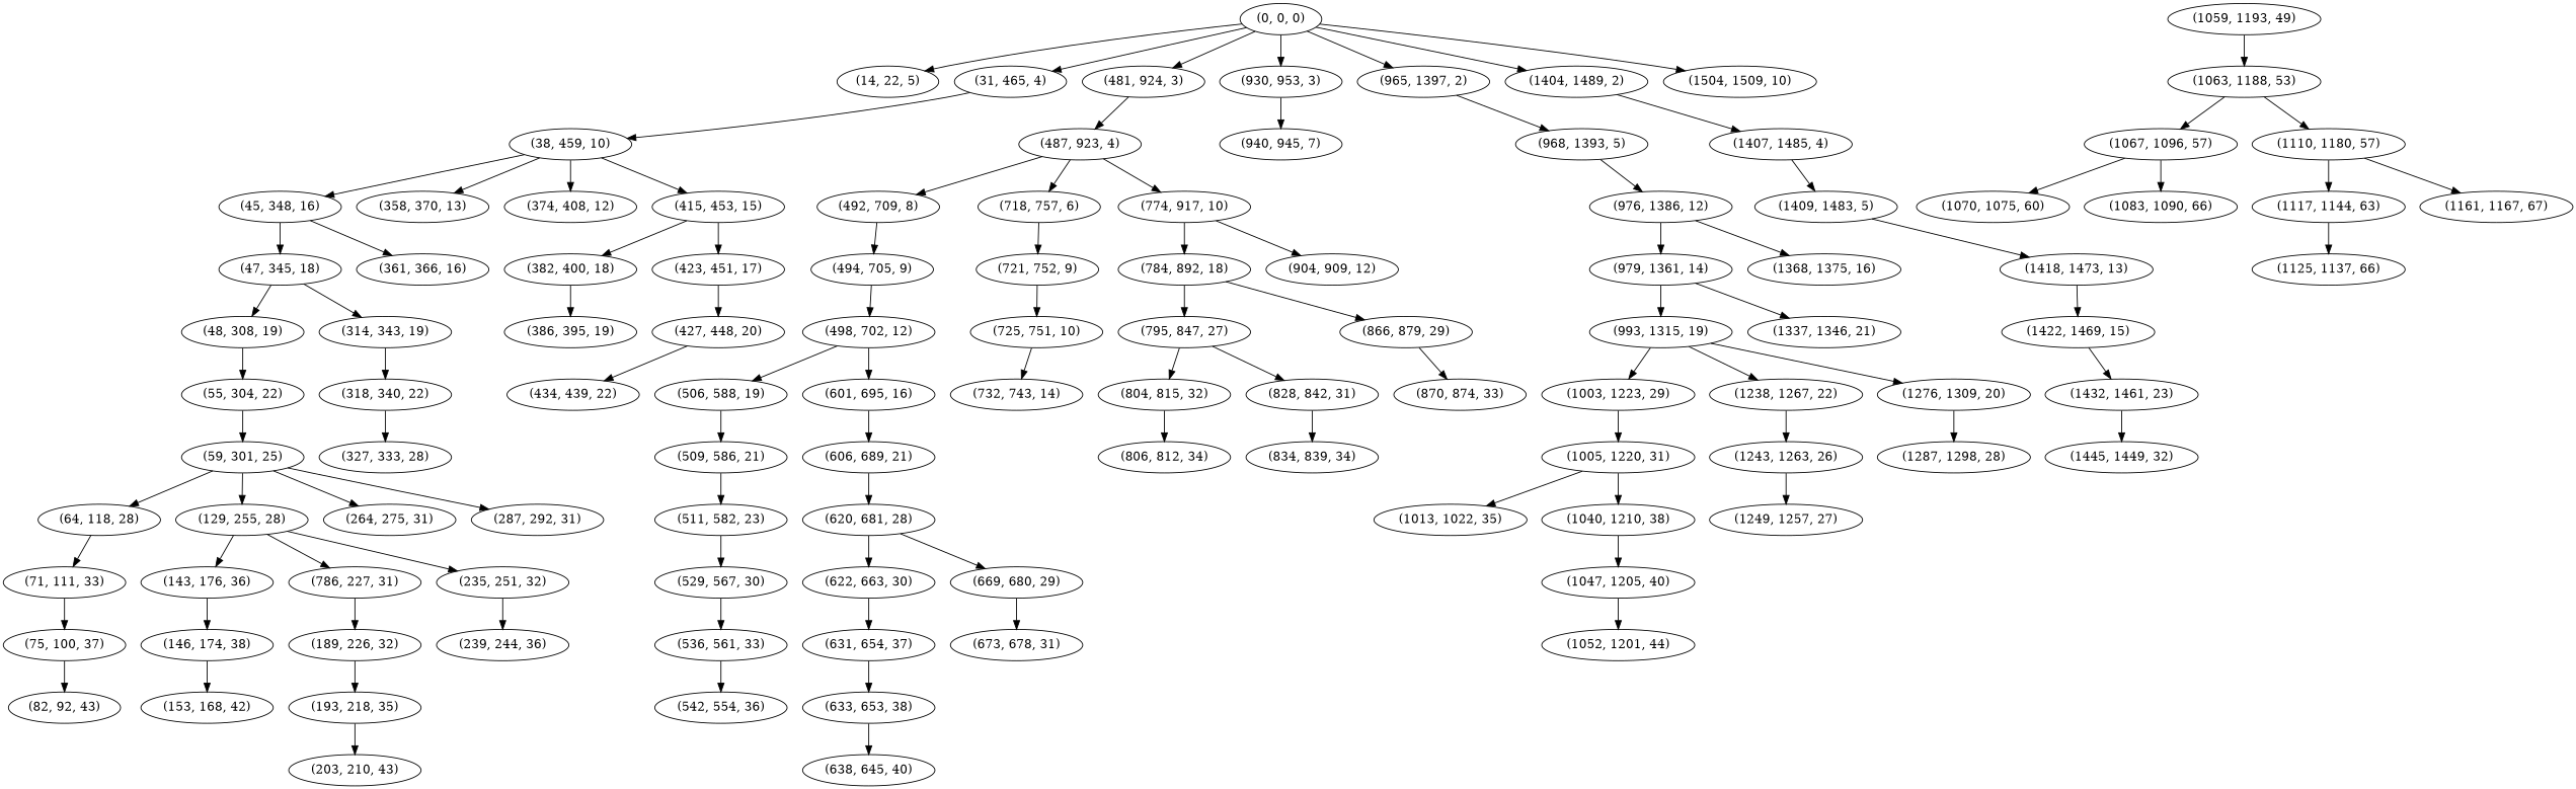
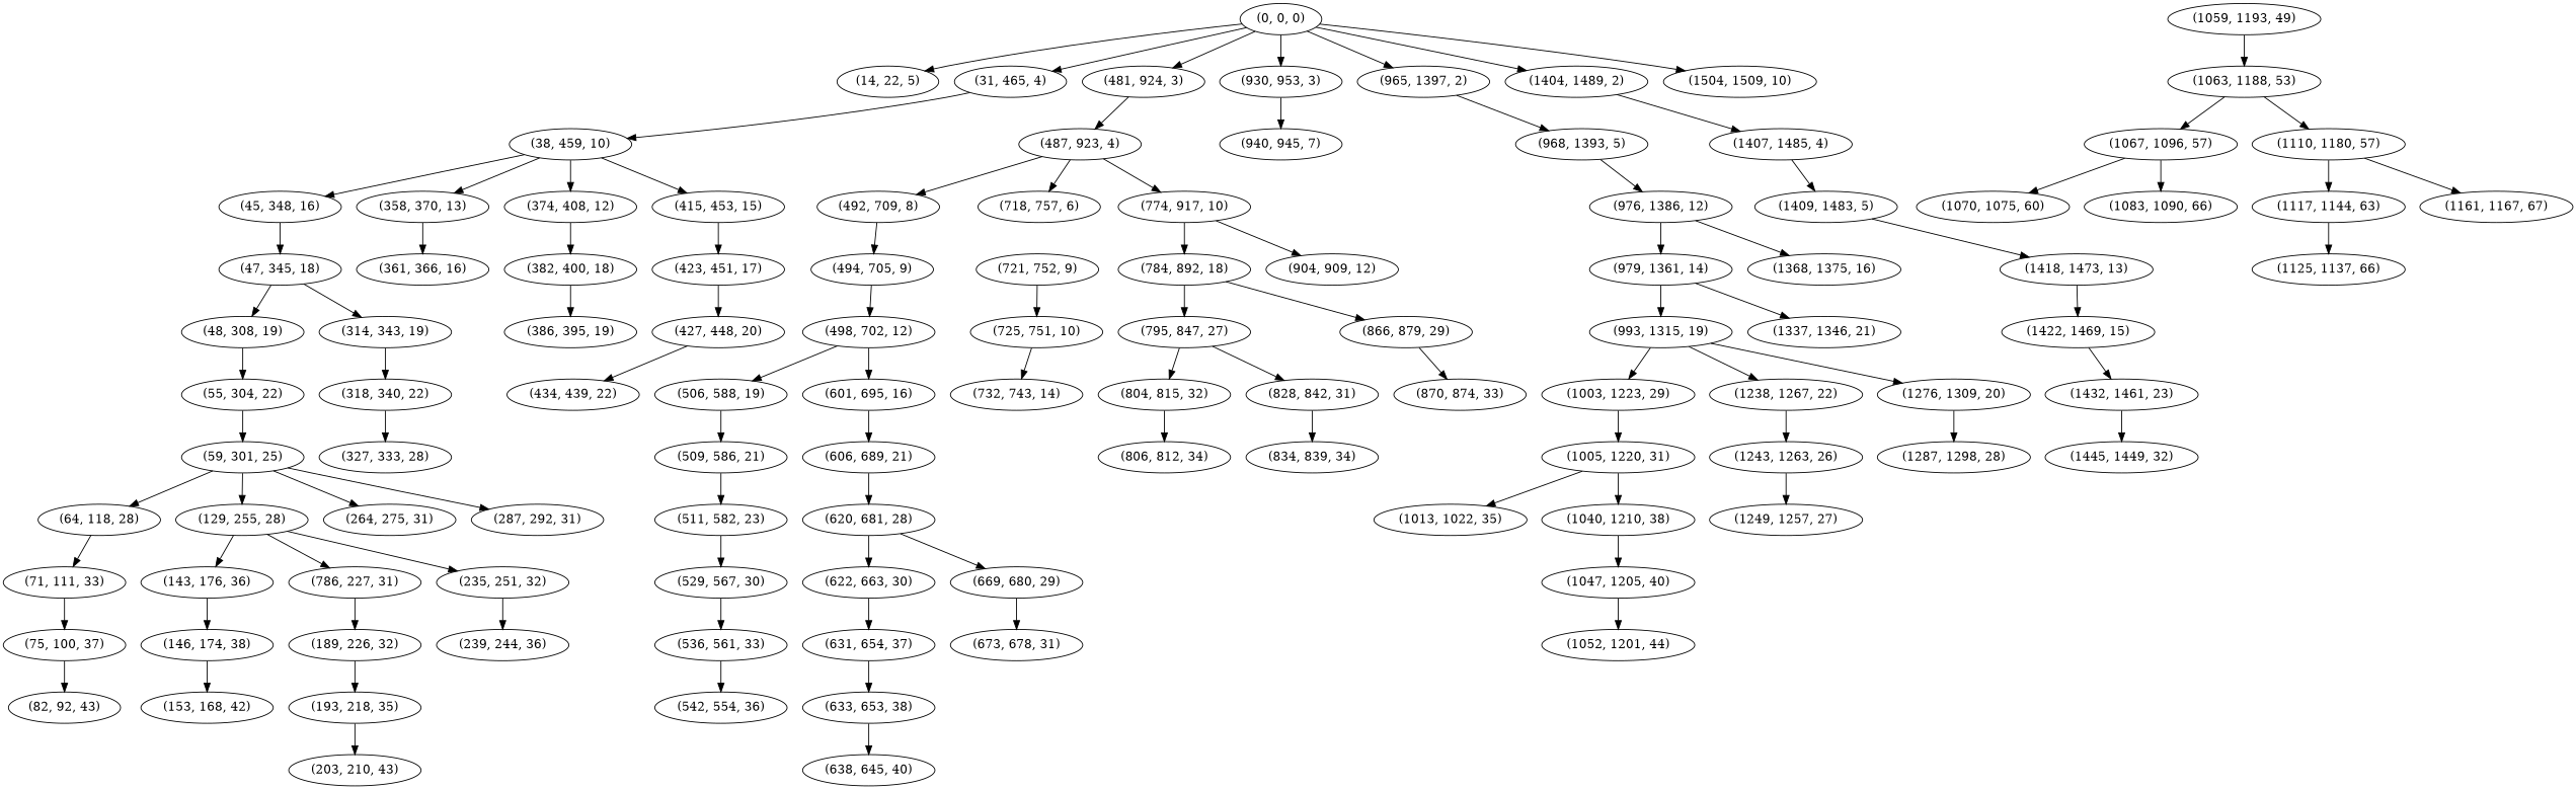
  digraph {
    "(0, 0, 0)"
    "(14, 22, 5)"
    "(31, 465, 4)"
    "(481, 924, 3)"
    "(930, 953, 3)"
    "(965, 1397, 2)"
    "(1404, 1489, 2)"
    "(1504, 1509, 10)"
    "(38, 459, 10)"
    "(487, 923, 4)"
    "(940, 945, 7)"
    "(968, 1393, 5)"
    "(1407, 1485, 4)"
    "(45, 348, 16)"
    "(358, 370, 13)"
    "(374, 408, 12)"
    "(415, 453, 15)"
    "(47, 345, 18)"
    "(361, 366, 16)"
    "(382, 400, 18)"
    "(423, 451, 17)"
    "(48, 308, 19)"
    "(314, 343, 19)"
    "(55, 304, 22)"
    "(318, 340, 22)"
    "(59, 301, 25)"
    "(64, 118, 28)"
    "(129, 255, 28)"
    "(264, 275, 31)"
    "(287, 292, 31)"
    "(71, 111, 33)"
    "(143, 176, 36)"
    n33 [label="(786, 227, 31)"]
    "(235, 251, 32)"
    "(75, 100, 37)"
    "(82, 92, 43)"
    "(146, 174, 38)"
    "(189, 226, 32)"
    "(239, 244, 36)"
    "(153, 168, 42)"
    "(193, 218, 35)"
    "(203, 210, 43)"
    "(327, 333, 28)"
    "(386, 395, 19)"
    "(427, 448, 20)"
    "(434, 439, 22)"
    "(492, 709, 8)"
    "(718, 757, 6)"
    "(774, 917, 10)"
    "(494, 705, 9)"
    "(721, 752, 9)"
    "(784, 892, 18)"
    "(904, 909, 12)"
    "(498, 702, 12)"
    "(506, 588, 19)"
    "(601, 695, 16)"
    "(509, 586, 21)"
    "(606, 689, 21)"
    "(511, 582, 23)"
    "(529, 567, 30)"
    "(536, 561, 33)"
    "(542, 554, 36)"
    "(620, 681, 28)"
    "(622, 663, 30)"
    "(669, 680, 29)"
    "(631, 654, 37)"
    "(673, 678, 31)"
    "(633, 653, 38)"
    "(638, 645, 40)"
    "(725, 751, 10)"
    "(732, 743, 14)"
    "(795, 847, 27)"
    "(866, 879, 29)"
    "(804, 815, 32)"
    "(828, 842, 31)"
    "(870, 874, 33)"
    "(806, 812, 34)"
    "(834, 839, 34)"
    "(976, 1386, 12)"
    "(979, 1361, 14)"
    "(1368, 1375, 16)"
    "(993, 1315, 19)"
    "(1337, 1346, 21)"
    "(1003, 1223, 29)"
    "(1238, 1267, 22)"
    "(1276, 1309, 20)"
    "(1005, 1220, 31)"
    "(1243, 1263, 26)"
    "(1287, 1298, 28)"
    "(1013, 1022, 35)"
    "(1040, 1210, 38)"
    "(1047, 1205, 40)"
    "(1052, 1201, 44)"
    "(1059, 1193, 49)"
    "(1063, 1188, 53)"
    "(1067, 1096, 57)"
    "(1110, 1180, 57)"
    "(1070, 1075, 60)"
    n99 [label="(1083, 1090, 66)"]
    "(1117, 1144, 63)"
    "(1161, 1167, 67)"
    "(1125, 1137, 66)"
    "(1249, 1257, 27)"
    "(1409, 1483, 5)"
    "(1418, 1473, 13)"
    "(1422, 1469, 15)"
    "(1432, 1461, 23)"
    "(1445, 1449, 32)"
    "(0, 0, 0)" -> "(14, 22, 5)"
    "(0, 0, 0)" -> "(31, 465, 4)"
    "(0, 0, 0)" -> "(481, 924, 3)"
    "(0, 0, 0)" -> "(930, 953, 3)"
    "(0, 0, 0)" -> "(965, 1397, 2)"
    "(0, 0, 0)" -> "(1404, 1489, 2)"
    "(0, 0, 0)" -> "(1504, 1509, 10)"
    "(31, 465, 4)" -> "(38, 459, 10)"
    "(481, 924, 3)" -> "(487, 923, 4)"
    "(930, 953, 3)" -> "(940, 945, 7)"
    "(965, 1397, 2)" -> "(968, 1393, 5)"
    "(1404, 1489, 2)" -> "(1407, 1485, 4)"
    "(38, 459, 10)" -> "(45, 348, 16)"
    "(38, 459, 10)" -> "(358, 370, 13)"
    "(38, 459, 10)" -> "(374, 408, 12)"
    "(38, 459, 10)" -> "(415, 453, 15)"
    "(487, 923, 4)" -> "(492, 709, 8)"
    "(487, 923, 4)" -> "(718, 757, 6)"
    "(487, 923, 4)" -> "(774, 917, 10)"
    "(968, 1393, 5)" -> "(976, 1386, 12)"
    "(1407, 1485, 4)" -> "(1409, 1483, 5)"
    "(45, 348, 16)" -> "(47, 345, 18)"
-   "(45, 348, 16)" -> "(361, 366, 16)"
-   "(415, 453, 15)" -> "(382, 400, 18)"
+   "(358, 370, 13)" -> "(361, 366, 16)"
+   "(374, 408, 12)" -> "(382, 400, 18)"
    "(415, 453, 15)" -> "(423, 451, 17)"
    "(47, 345, 18)" -> "(48, 308, 19)"
    "(47, 345, 18)" -> "(314, 343, 19)"
    "(382, 400, 18)" -> "(386, 395, 19)"
    "(423, 451, 17)" -> "(427, 448, 20)"
    "(48, 308, 19)" -> "(55, 304, 22)"
    "(314, 343, 19)" -> "(318, 340, 22)"
    "(55, 304, 22)" -> "(59, 301, 25)"
    "(318, 340, 22)" -> "(327, 333, 28)"
    "(59, 301, 25)" -> "(64, 118, 28)"
    "(59, 301, 25)" -> "(129, 255, 28)"
    "(59, 301, 25)" -> "(264, 275, 31)"
    "(59, 301, 25)" -> "(287, 292, 31)"
    "(64, 118, 28)" -> "(71, 111, 33)"
    "(129, 255, 28)" -> "(143, 176, 36)"
    "(129, 255, 28)" -> n33
    "(129, 255, 28)" -> "(235, 251, 32)"
    "(71, 111, 33)" -> "(75, 100, 37)"
    "(143, 176, 36)" -> "(146, 174, 38)"
    n33 -> "(189, 226, 32)"
    "(235, 251, 32)" -> "(239, 244, 36)"
    "(75, 100, 37)" -> "(82, 92, 43)"
    "(146, 174, 38)" -> "(153, 168, 42)"
    "(189, 226, 32)" -> "(193, 218, 35)"
    "(193, 218, 35)" -> "(203, 210, 43)"
    "(427, 448, 20)" -> "(434, 439, 22)"
    "(492, 709, 8)" -> "(494, 705, 9)"
-   "(718, 757, 6)" -> "(721, 752, 9)"
    "(774, 917, 10)" -> "(784, 892, 18)"
    "(774, 917, 10)" -> "(904, 909, 12)"
    "(494, 705, 9)" -> "(498, 702, 12)"
    "(721, 752, 9)" -> "(725, 751, 10)"
    "(784, 892, 18)" -> "(795, 847, 27)"
    "(784, 892, 18)" -> "(866, 879, 29)"
    "(498, 702, 12)" -> "(506, 588, 19)"
    "(498, 702, 12)" -> "(601, 695, 16)"
    "(506, 588, 19)" -> "(509, 586, 21)"
    "(601, 695, 16)" -> "(606, 689, 21)"
    "(509, 586, 21)" -> "(511, 582, 23)"
    "(606, 689, 21)" -> "(620, 681, 28)"
    "(511, 582, 23)" -> "(529, 567, 30)"
    "(529, 567, 30)" -> "(536, 561, 33)"
    "(536, 561, 33)" -> "(542, 554, 36)"
    "(620, 681, 28)" -> "(622, 663, 30)"
    "(620, 681, 28)" -> "(669, 680, 29)"
    "(622, 663, 30)" -> "(631, 654, 37)"
    "(669, 680, 29)" -> "(673, 678, 31)"
    "(631, 654, 37)" -> "(633, 653, 38)"
    "(633, 653, 38)" -> "(638, 645, 40)"
    "(725, 751, 10)" -> "(732, 743, 14)"
    "(795, 847, 27)" -> "(804, 815, 32)"
    "(795, 847, 27)" -> "(828, 842, 31)"
    "(866, 879, 29)" -> "(870, 874, 33)"
    "(804, 815, 32)" -> "(806, 812, 34)"
    "(828, 842, 31)" -> "(834, 839, 34)"
    "(976, 1386, 12)" -> "(979, 1361, 14)"
    "(976, 1386, 12)" -> "(1368, 1375, 16)"
    "(979, 1361, 14)" -> "(993, 1315, 19)"
    "(979, 1361, 14)" -> "(1337, 1346, 21)"
    "(993, 1315, 19)" -> "(1003, 1223, 29)"
    "(993, 1315, 19)" -> "(1238, 1267, 22)"
    "(993, 1315, 19)" -> "(1276, 1309, 20)"
    "(1003, 1223, 29)" -> "(1005, 1220, 31)"
    "(1238, 1267, 22)" -> "(1243, 1263, 26)"
    "(1276, 1309, 20)" -> "(1287, 1298, 28)"
    "(1005, 1220, 31)" -> "(1013, 1022, 35)"
    "(1005, 1220, 31)" -> "(1040, 1210, 38)"
    "(1243, 1263, 26)" -> "(1249, 1257, 27)"
    "(1040, 1210, 38)" -> "(1047, 1205, 40)"
    "(1047, 1205, 40)" -> "(1052, 1201, 44)"
    "(1059, 1193, 49)" -> "(1063, 1188, 53)"
    "(1063, 1188, 53)" -> "(1067, 1096, 57)"
    "(1063, 1188, 53)" -> "(1110, 1180, 57)"
    "(1067, 1096, 57)" -> "(1070, 1075, 60)"
    "(1067, 1096, 57)" -> n99
    "(1110, 1180, 57)" -> "(1117, 1144, 63)"
    "(1110, 1180, 57)" -> "(1161, 1167, 67)"
    "(1117, 1144, 63)" -> "(1125, 1137, 66)"
    "(1409, 1483, 5)" -> "(1418, 1473, 13)"
    "(1418, 1473, 13)" -> "(1422, 1469, 15)"
    "(1422, 1469, 15)" -> "(1432, 1461, 23)"
    "(1432, 1461, 23)" -> "(1445, 1449, 32)"
  }
